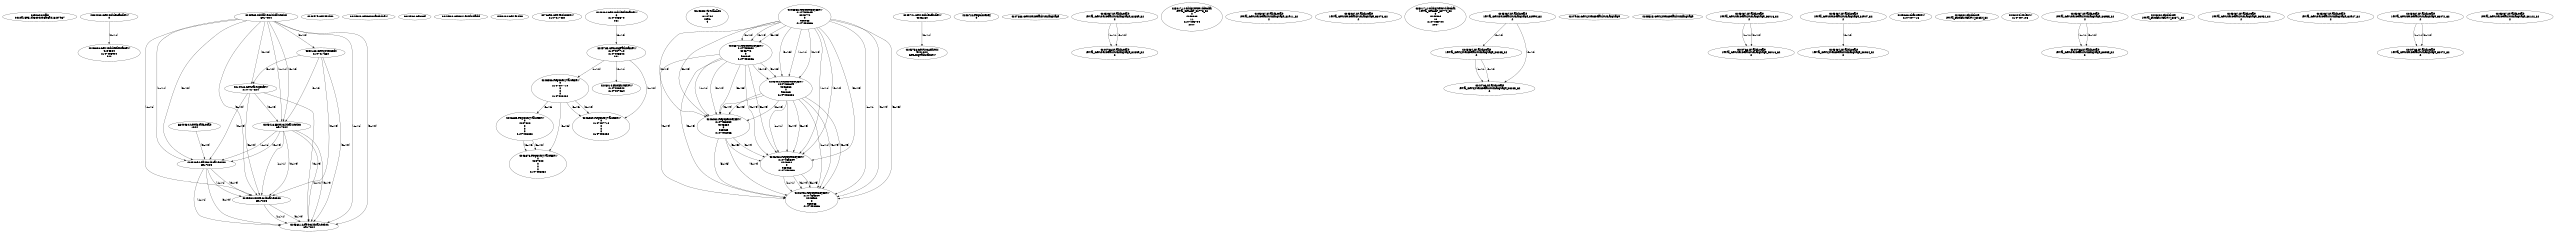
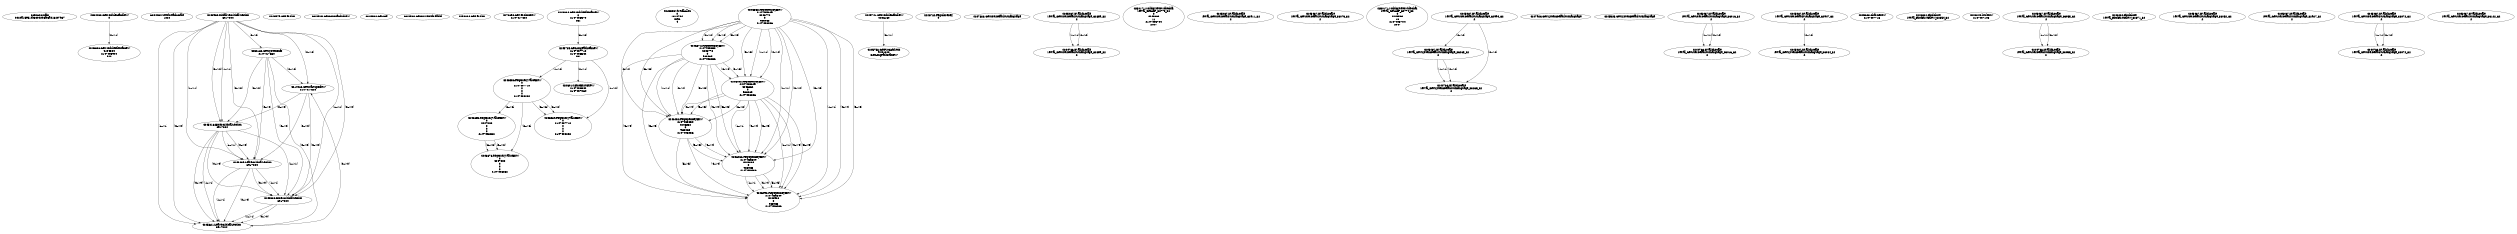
  digraph {
    n1 [label="6850628.main\n0020a15e51eb8c04296fe6a4132c7987"]
    n2 [label="4254480.GetModuleHandleW\n0"]
    n3 [label="4243306.GetModuleFileNameW\n4194304\n2147408904\n522"]
    n4 [label="6844434.SetThreadLocale\n1024"]
    n5 [label="4243965.InitializeCriticalSection\n6917004"]
    n6 [label="4250188.GetSystemInfo\n2147417660"]
    n7 [label="4214413.GetStartupInfoW\n2147417624"]
    n8 [label="4245418.EnterCriticalSection\n6917004"]
    n9 [label="4245469.LeaveCriticalSection\n6917004"]
    n10 [label="4245580.EnterCriticalSection\n6917004"]
    n11 [label="4245621.LeaveCriticalSection\n6917004"]
    n12 [label="4243979.GetVersion\n"]
    n13 [label="6844540.GetCommandLineW\n"]
    n14 [label="6844560.GetACP\n"]
    n15 [label="6844580.GetCurrentThreadId\n"]
    n16 [label="4250204.GetVersion\n"]
    n17 [label="4276690.GetVersionExW\n2147417420"]
    n18 [label="4248064.GetModuleFileNameW\n0\n2147408370\n261"]
    n19 [label="4245785.GetLongPathNameW\n2147407710\n2147406542\n261"]
    n20 [label="4246556.RegQueryValueExW\n0\n2147407710\n0\n0\n0\n2147408232"]
    n21 [label="4246014.FindFirstFileW\n2147406542\n2147407064"]
    n22 [label="4246589.RegQueryValueExW\n0\n2147407710\n0\n0\n0\n2147408232"]
    n23 [label="4215383.VirtualAlloc\n0\n1310704\n4096\n4"]
    n24 [label="4246338.RegOpenKeyExW\n2147483649\n4246772\n0\n983065\n2147408236"]
    n25 [label="4246372.RegOpenKeyExW\n2147483650\n4246772\n0\n983065\n2147408236"]
    n26 [label="4246402.RegOpenKeyExW\n2447483649\n4246832\n0\n983065\n2147408236"]
    n27 [label="4246432.RegOpenKeyExW\n2147483650\n4246832\n0\n983065\n2147408236"]
    n28 [label="4246462.RegOpenKeyExW\n2147483649\n4246884\n0\n983065\n2147408236"]
    n29 [label="4246492.RegOpenKeyExW\n2147483649\n4246936\n0\n983065\n2147408236"]
    n30 [label="4245741.GetModuleHandleW\n4246160"]
    n31 [label="4245758.GetProcAddress\n9441320\nGetLongPathNameW"]
    n32 [label="4246635.RegQueryValueExW\n0\n4247000\n0\n0\n0\n2147408232"]
    n33 [label="4246676.RegQueryValueExW\n0\n4247000\n0\n0\n0\n2147408232"]
    n34 [label="4246722.RegCloseKey\n0"]
    n35 [label="4247883.GetUserDefaultUILanguage\n"]
    n36 [label="4245487.IsValidLocale\nretval_GetUserDefaultUILanguage_32859_32\n2"]
    n37 [label="4244766.IsValidLocale\nretval_GetUserDefaultUILanguage_32859_32\n2"]
    n38 [label="4250171.MultiByteToWideChar\nretval_GetACP_32773_32\n0\n4243668\n11\n2147403704\n2047"]
    n39 [label="4245487.IsValidLocale\nretval_GetUserDefaultUILanguage_32911_32\n2"]
    n40 [label="4245487.IsValidLocale\nretval_GetUserDefaultUILanguage_33073_32\n2"]
    n41 [label="4250171.MultiByteToWideChar\nretval_GetACP_32774_32\n0\n4243560\n16\n2147403704\n2047"]
    n42 [label="4245487.IsValidLocale\nretval_GetUserDefaultUILanguage_32994_32\n2"]
    n43 [label="4245487.IsValidLocale\nretval_GetSystemDefaultUILanguage_33265_32\n2"]
    n44 [label="4244766.IsValidLocale\nretval_GetSystemDefaultUILanguage_33265_32\n2"]
    n45 [label="4247923.GetSystemDefaultUILanguage\n"]
    n46 [label="4245525.GetSystemDefaultUILanguage\n"]
    n47 [label="4245487.IsValidLocale\nretval_GetUserDefaultUILanguage_33016_32\n2"]
    n48 [label="4244766.IsValidLocale\nretval_GetUserDefaultUILanguage_33016_32\n2"]
    n49 [label="4245487.IsValidLocale\nretval_GetUserDefaultUILanguage_32947_32\n2"]
    n50 [label="4245487.IsValidLocale\nretval_GetSystemDefaultUILanguage_33084_32\n2"]
    n51 [label="4245683.CharNextW\n2147407716"]
    n52 [label="4246032.FindClose\nretval_FindFirstFileW_32854_32"]
    n53 [label="4246044.lstrlenW\n2147407108"]
    n54 [label="4245487.IsValidLocale\nretval_GetUserDefaultUILanguage_33055_32\n2"]
    n55 [label="4244766.IsValidLocale\nretval_GetUserDefaultUILanguage_33055_32\n2"]
    n56 [label="4246032.FindClose\nretval_FindFirstFileW_32871_32"]
    n57 [label="4245487.IsValidLocale\nretval_GetUserDefaultUILanguage_33052_32\n2"]
    n58 [label="4245487.IsValidLocale\nretval_GetUserDefaultUILanguage_32927_32\n2"]
    n59 [label="4245487.IsValidLocale\nretval_GetUserDefaultUILanguage_33072_32\n2"]
    n60 [label="4244766.IsValidLocale\nretval_GetUserDefaultUILanguage_33072_32\n2"]
    n61 [label="4245487.IsValidLocale\nretval_GetUserDefaultUILanguage_33122_32\n2"]
    n2 -> n3 [label="(0-->1)"]
    n5 -> n6 [label="(0-->0)"]
    n5 -> n7 [label="(0-->0)"]
    n5 -> n8 [label="(1-->1)"]
    n5 -> n8 [label="(0-->0)"]
    n5 -> n9 [label="(1-->1)"]
    n5 -> n9 [label="(0-->0)"]
    n5 -> n10 [label="(1-->1)"]
    n5 -> n10 [label="(0-->0)"]
    n5 -> n11 [label="(1-->1)"]
    n5 -> n11 [label="(0-->0)"]
    n6 -> n7 [label="(0-->0)"]
    n6 -> n8 [label="(0-->0)"]
-   n4 -> n9 [label="(0-->0)"]
+   n6 -> n9 [label="(0-->0)"]
    n6 -> n10 [label="(0-->0)"]
    n6 -> n11 [label="(0-->0)"]
    n7 -> n8 [label="(0-->0)"]
    n7 -> n9 [label="(0-->0)"]
    n7 -> n10 [label="(0-->0)"]
-   n7 -> n11 [label="(0-->0)"]
+   n11 -> n7 [label="(0-->0)"]
    n8 -> n9 [label="(1-->1)"]
    n8 -> n9 [label="(0-->0)"]
    n8 -> n10 [label="(1-->1)"]
    n8 -> n10 [label="(0-->0)"]
    n8 -> n11 [label="(1-->1)"]
    n8 -> n11 [label="(0-->0)"]
    n9 -> n10 [label="(1-->1)"]
    n9 -> n10 [label="(0-->0)"]
    n9 -> n11 [label="(1-->1)"]
    n9 -> n11 [label="(0-->0)"]
    n10 -> n11 [label="(1-->1)"]
    n10 -> n11 [label="(0-->0)"]
    n18 -> n19 [label="(3-->3)"]
    n19 -> n20 [label="(1-->2)"]
    n19 -> n21 [label="(2-->1)"]
    n19 -> n22 [label="(1-->2)"]
    n20 -> n22 [label="(2-->2)"]
    n20 -> n22 [label="(6-->6)"]
    n20 -> n32 [label="(6-->6)"]
    n20 -> n33 [label="(6-->6)"]
    n24 -> n25 [label="(2-->2)"]
    n24 -> n25 [label="(4-->4)"]
    n24 -> n25 [label="(5-->5)"]
    n24 -> n26 [label="(1-->1)"]
    n24 -> n26 [label="(4-->4)"]
    n24 -> n26 [label="(5-->5)"]
    n24 -> n27 [label="(4-->4)"]
    n24 -> n27 [label="(5-->5)"]
    n24 -> n28 [label="(1-->1)"]
    n24 -> n28 [label="(4-->4)"]
    n24 -> n28 [label="(5-->5)"]
    n24 -> n29 [label="(1-->1)"]
    n24 -> n29 [label="(4-->4)"]
    n24 -> n29 [label="(5-->5)"]
    n25 -> n26 [label="(4-->4)"]
    n25 -> n26 [label="(5-->5)"]
    n25 -> n27 [label="(1-->1)"]
    n25 -> n27 [label="(4-->4)"]
    n25 -> n27 [label="(5-->5)"]
    n25 -> n28 [label="(4-->4)"]
    n25 -> n28 [label="(5-->5)"]
    n25 -> n29 [label="(4-->4)"]
    n25 -> n29 [label="(5-->5)"]
    n26 -> n27 [label="(2-->2)"]
    n26 -> n27 [label="(4-->4)"]
    n26 -> n27 [label="(5-->5)"]
    n26 -> n28 [label="(1-->1)"]
    n26 -> n28 [label="(4-->4)"]
    n26 -> n28 [label="(5-->5)"]
    n26 -> n29 [label="(1-->1)"]
    n26 -> n29 [label="(4-->4)"]
    n26 -> n29 [label="(5-->5)"]
    n27 -> n28 [label="(4-->4)"]
    n27 -> n28 [label="(5-->5)"]
    n27 -> n29 [label="(4-->4)"]
    n27 -> n29 [label="(5-->5)"]
    n28 -> n29 [label="(1-->1)"]
    n28 -> n29 [label="(4-->4)"]
    n28 -> n29 [label="(5-->5)"]
    n30 -> n31 [label="(0-->1)"]
    n32 -> n33 [label="(2-->2)"]
    n32 -> n33 [label="(6-->6)"]
    n36 -> n37 [label="(1-->1)"]
    n36 -> n37 [label="(2-->2)"]
    n42 -> n43 [label="(2-->2)"]
    n42 -> n44 [label="(2-->2)"]
    n43 -> n44 [label="(1-->1)"]
    n43 -> n44 [label="(2-->2)"]
    n47 -> n48 [label="(1-->1)"]
    n47 -> n48 [label="(2-->2)"]
    n49 -> n50 [label="(2-->2)"]
    n54 -> n55 [label="(1-->1)"]
    n54 -> n55 [label="(2-->2)"]
    n59 -> n60 [label="(1-->1)"]
    n59 -> n60 [label="(2-->2)"]
  }
